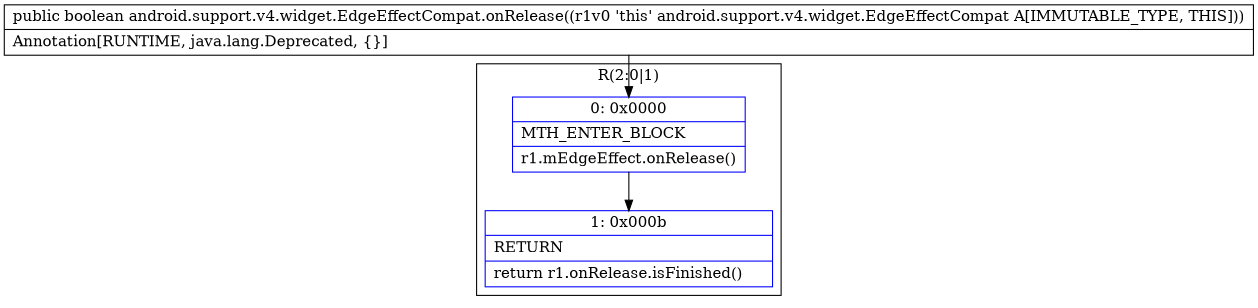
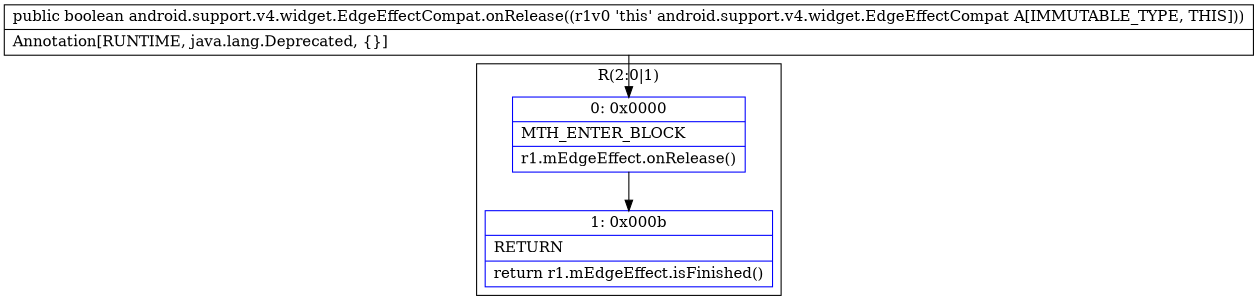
  digraph {
    node [color=blue shape=record]
    n1 [label="{0\:\ 0x0000|MTH_ENTER_BLOCK\l|r1.mEdgeEffect.onRelease()\l}"]
-   n2 [label="{1\:\ 0x000b|RETURN\l|return r1.onRelease.isFinished()\l}"]
+   n2 [label="{1\:\ 0x000b|RETURN\l|return r1.mEdgeEffect.isFinished()\l}"]
    n3 [label="{public boolean android.support.v4.widget.EdgeEffectCompat.onRelease((r1v0 'this' android.support.v4.widget.EdgeEffectCompat A[IMMUTABLE_TYPE, THIS]))  | Annotation[RUNTIME, java.lang.Deprecated, \{\}]\l}" color=""]
    subgraph cluster_1 {
      label="R(2:0|1)"
      n1
      n2
    }
    n1 -> n2
    n3 -> n1
  }
